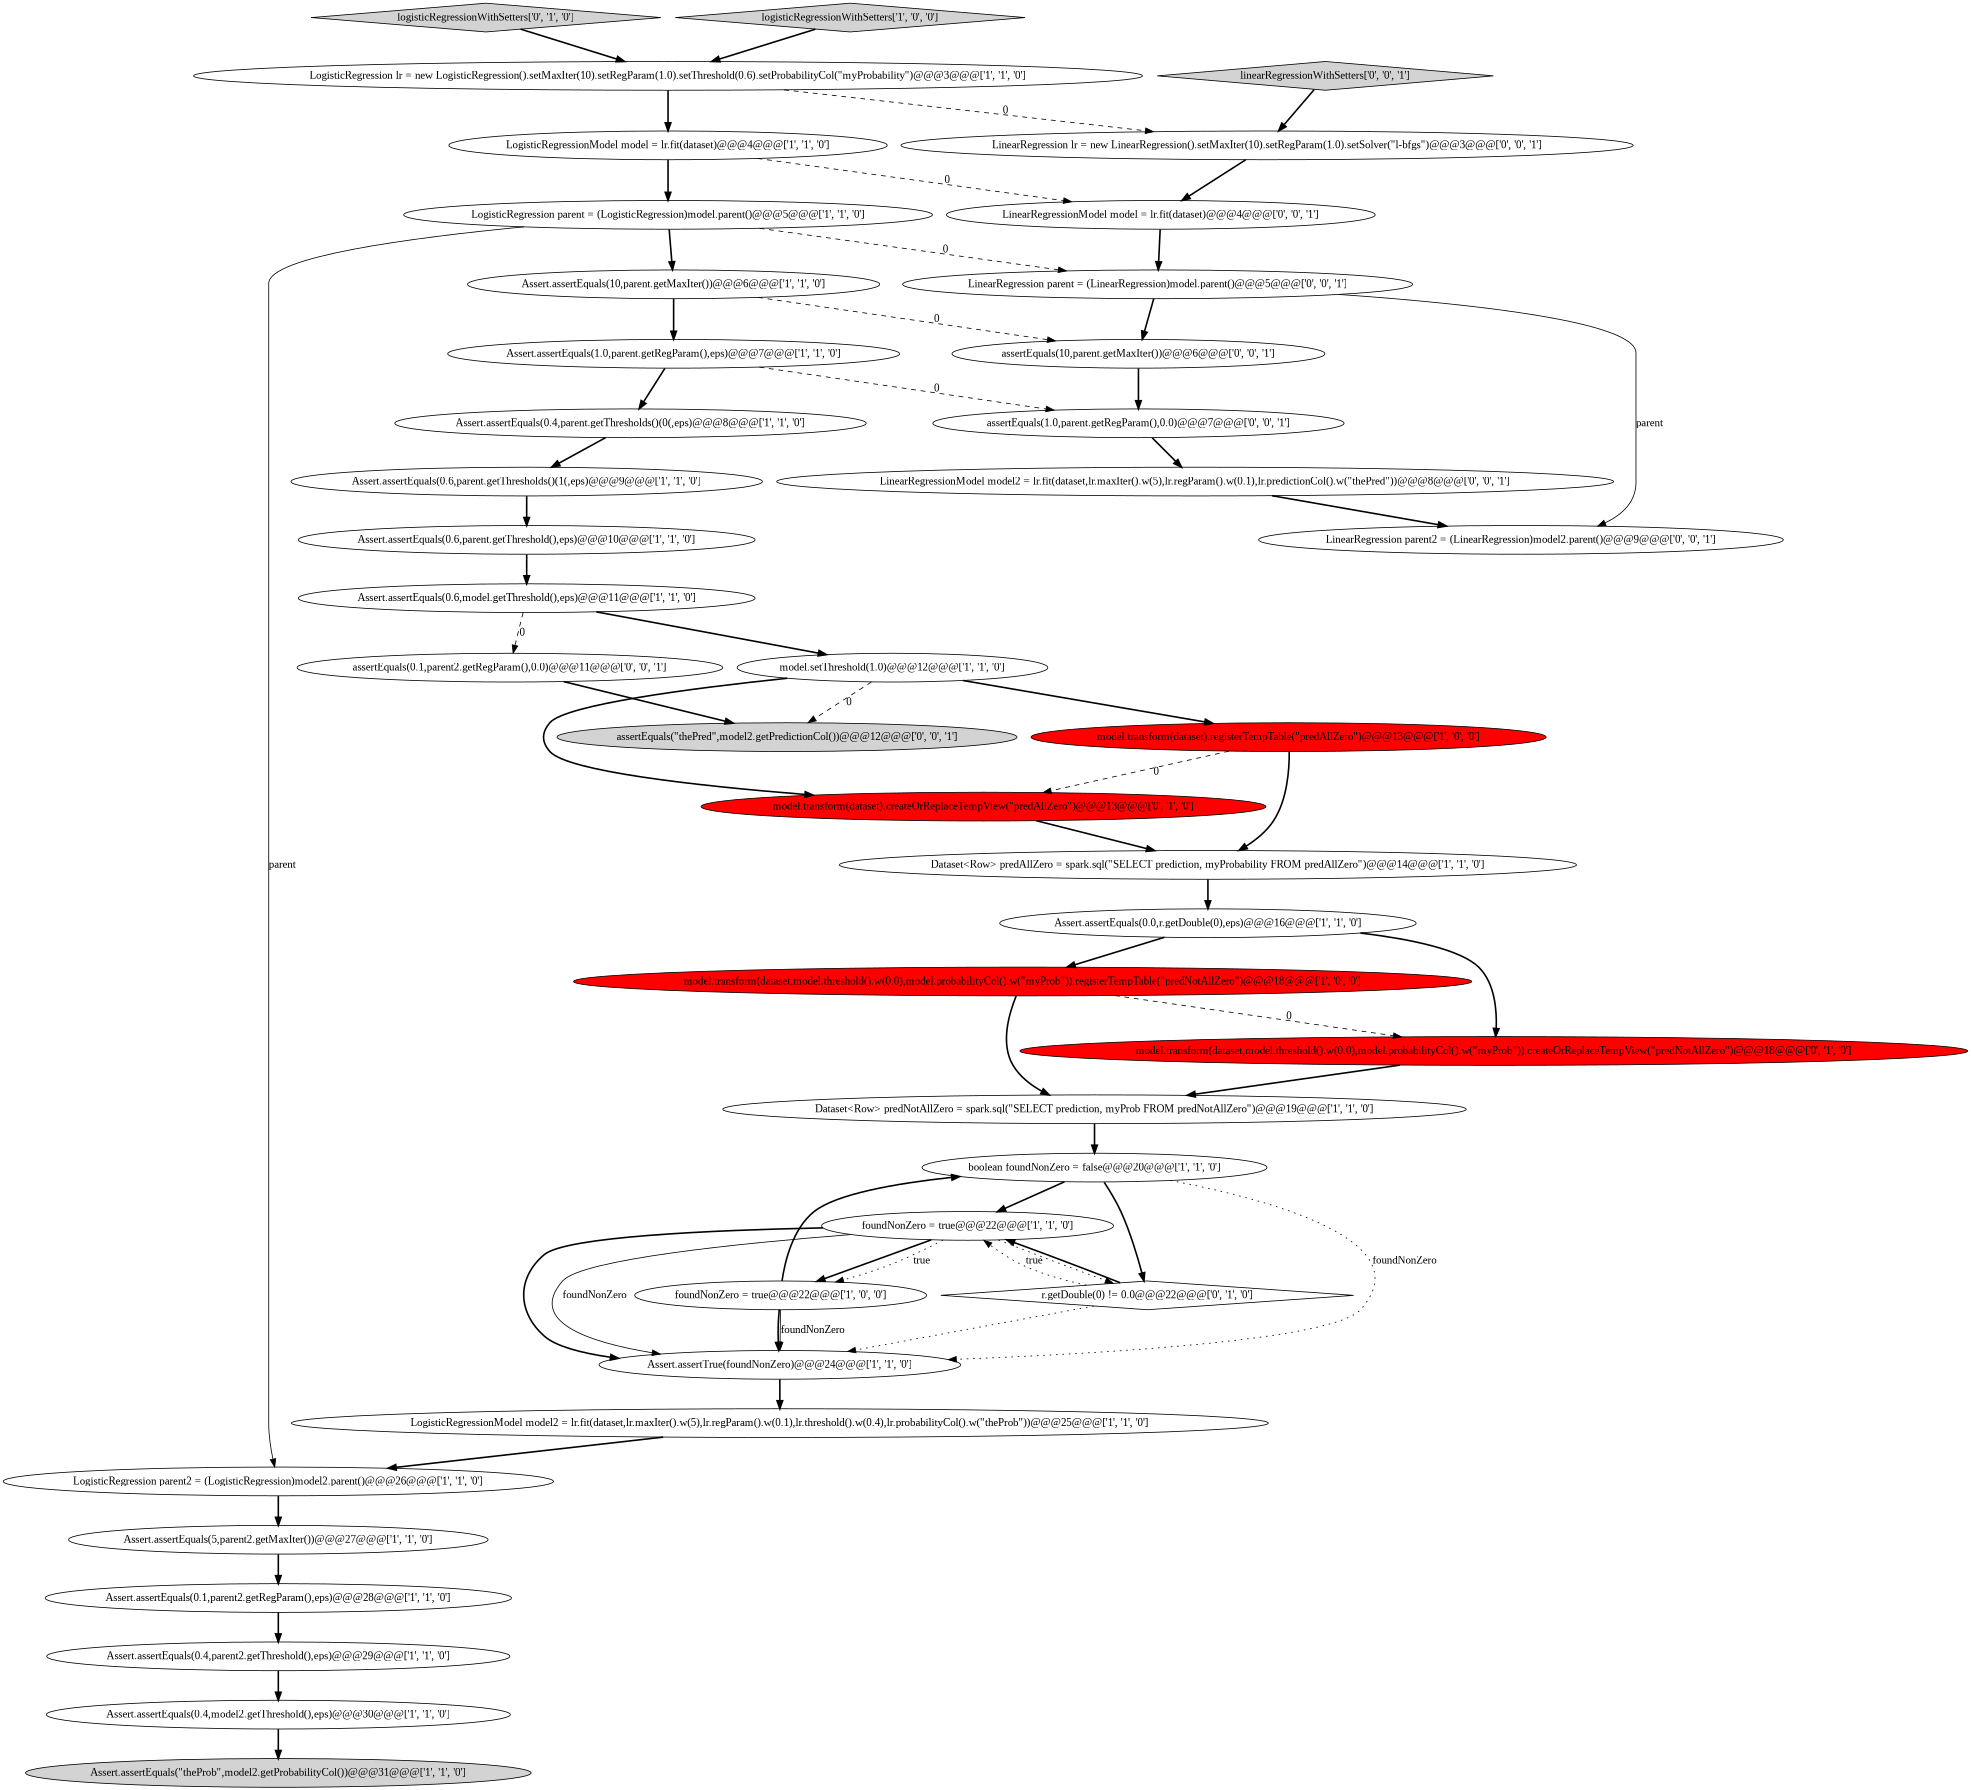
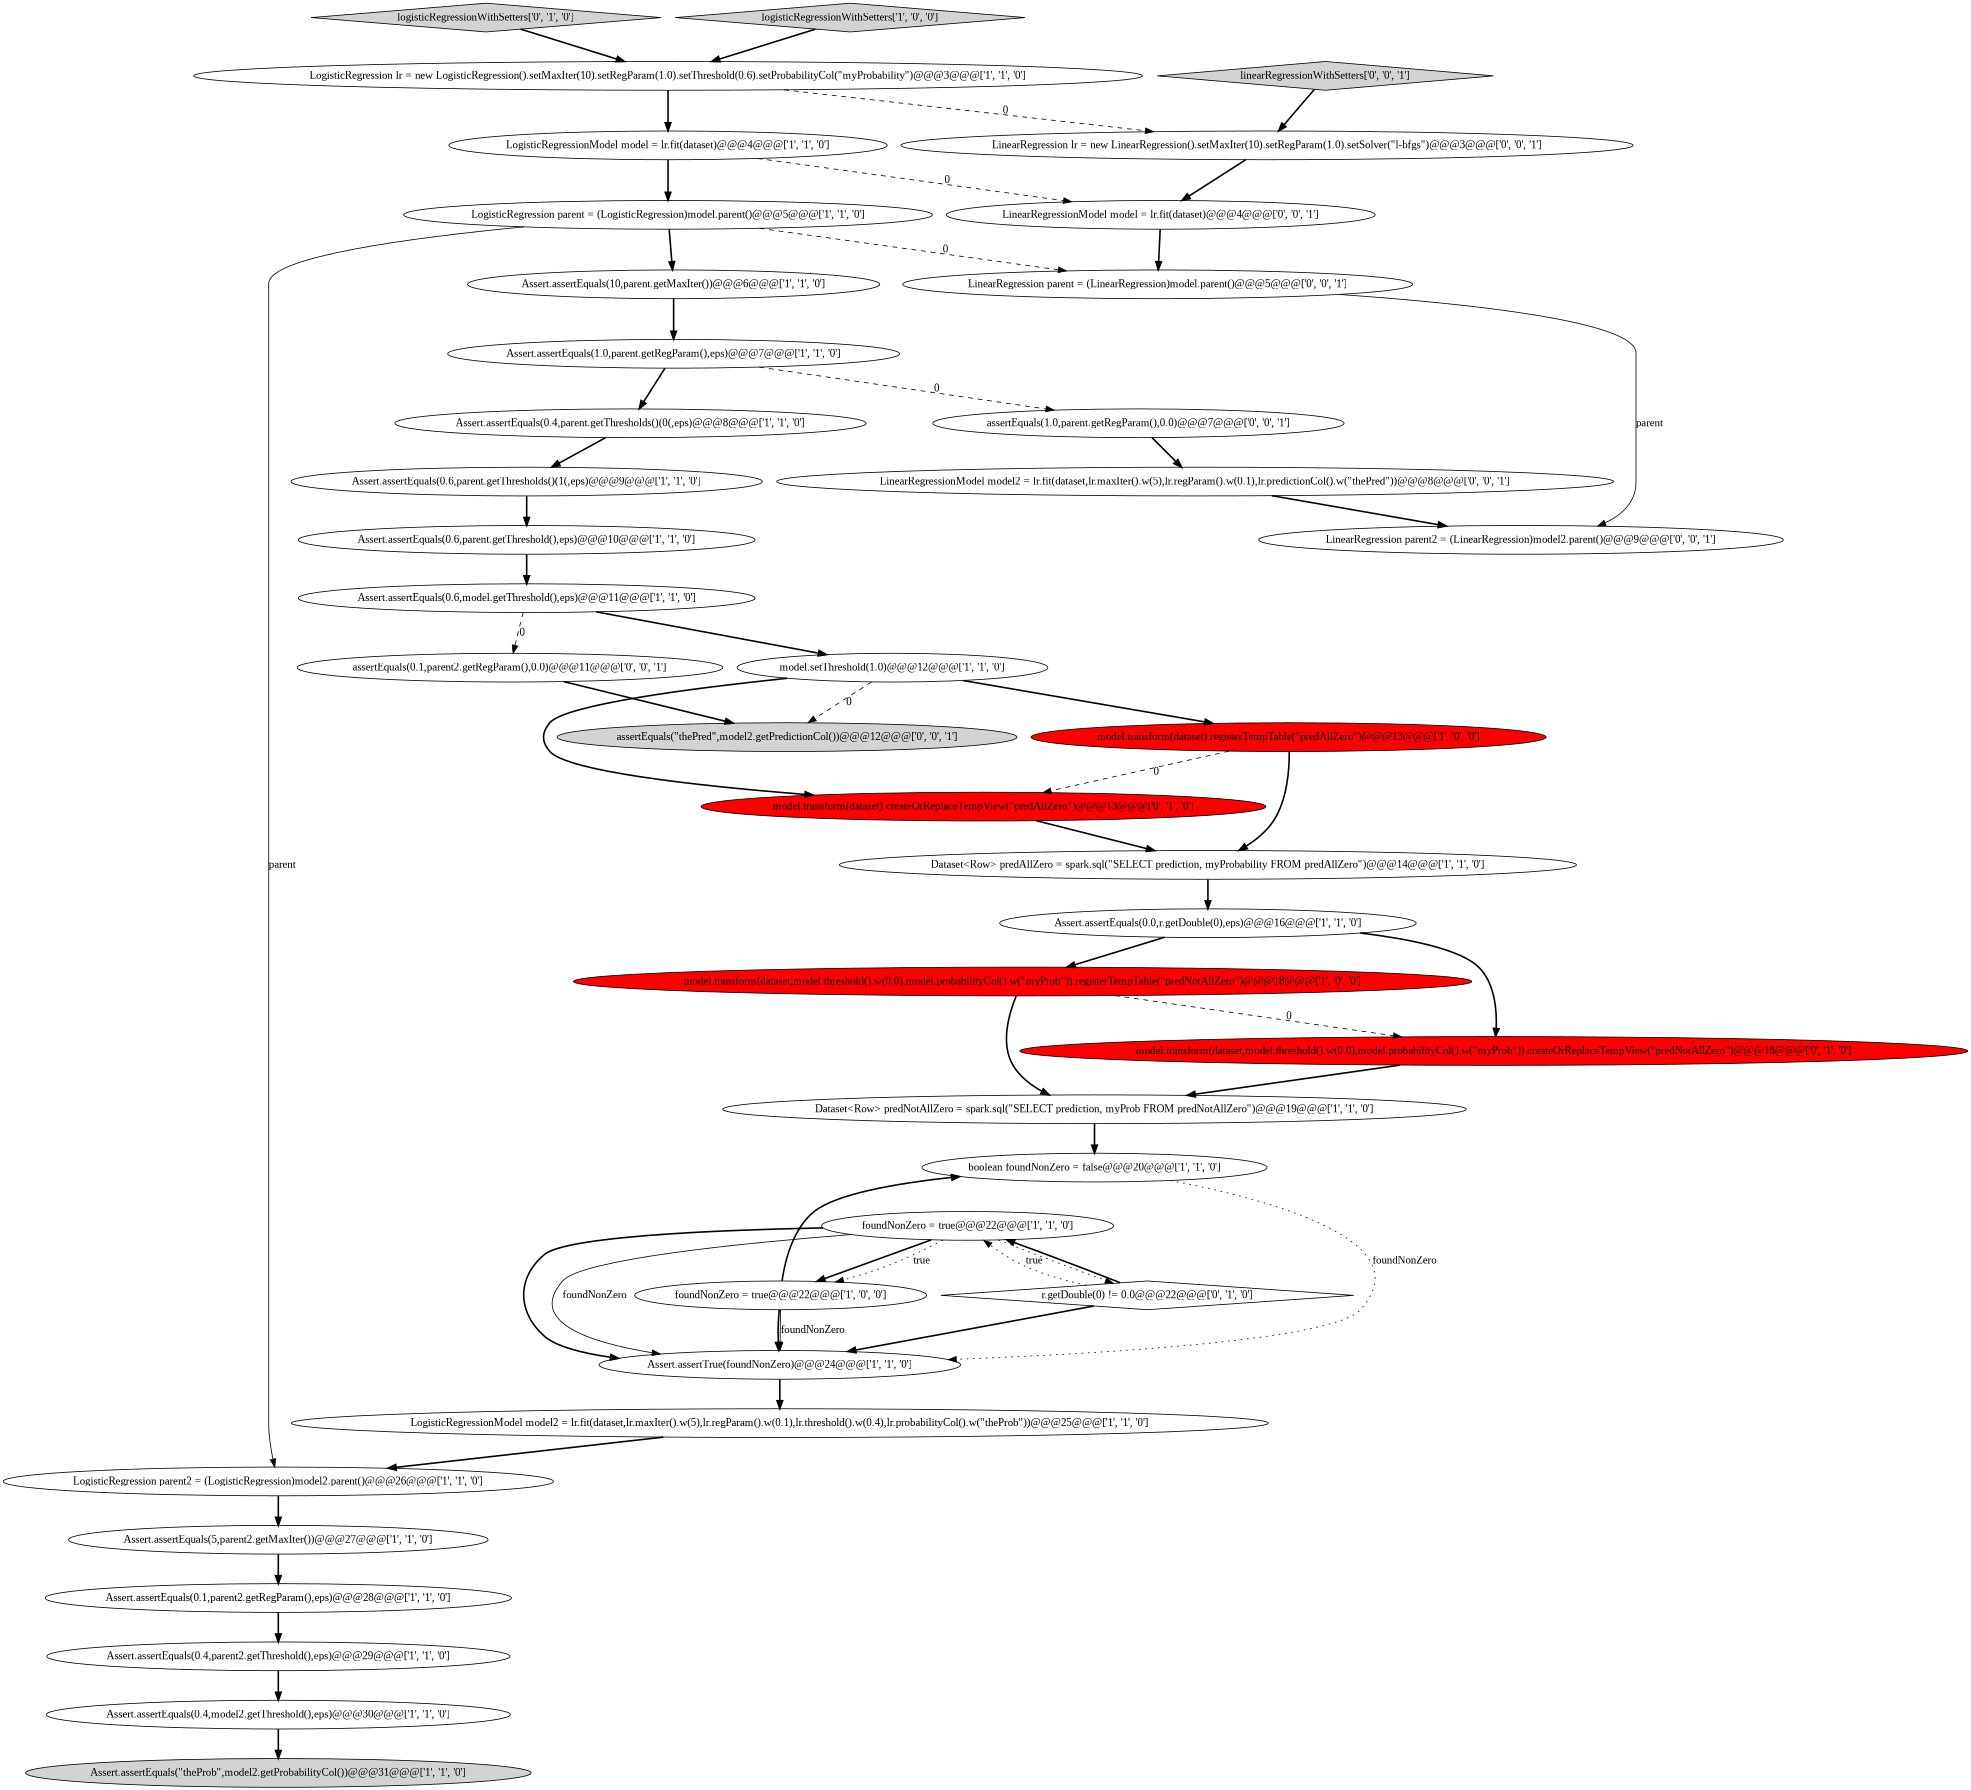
  digraph {
    fontname="Liberation Serif"
    node [fillcolor=white fontname="Liberation Serif" shape=ellipse style=filled]
    edge [fontname="Liberation Serif" style=bold]
    n1 [label="Dataset<Row> predNotAllZero = spark.sql(\"SELECT prediction, myProb FROM predNotAllZero\")@@@19@@@['1', '1', '0']"]
    n2 [label="boolean foundNonZero = false@@@20@@@['1', '1', '0']"]
    n3 [label="Assert.assertTrue(foundNonZero)@@@24@@@['1', '1', '0']"]
    n4 [label="foundNonZero = true@@@22@@@['1', '1', '0']"]
    n5 [label="r.getDouble(0) != 0.0@@@22@@@['0', '1', '0']" shape=diamond]
    n6 [label="LinearRegression lr = new LinearRegression().setMaxIter(10).setRegParam(1.0).setSolver(\"l-bfgs\")@@@3@@@['0', '0', '1']"]
    n7 [label="LinearRegressionModel model = lr.fit(dataset)@@@4@@@['0', '0', '1']"]
    n8 [label="LinearRegression parent = (LinearRegression)model.parent()@@@5@@@['0', '0', '1']"]
    n9 [label="Dataset<Row> predAllZero = spark.sql(\"SELECT prediction, myProbability FROM predAllZero\")@@@14@@@['1', '1', '0']"]
    n10 [label="Assert.assertEquals(0.0,r.getDouble(0),eps)@@@16@@@['1', '1', '0']"]
    n11 [fillcolor=red label="model.transform(dataset,model.threshold().w(0.0),model.probabilityCol().w(\"myProb\")).createOrReplaceTempView(\"predNotAllZero\")@@@18@@@['0', '1', '0']"]
    n12 [fillcolor=red label="model.transform(dataset,model.threshold().w(0.0),model.probabilityCol().w(\"myProb\")).registerTempTable(\"predNotAllZero\")@@@18@@@['1', '0', '0']"]
    n13 [label="foundNonZero = true@@@22@@@['1', '0', '0']"]
    n14 [label="LogisticRegressionModel model2 = lr.fit(dataset,lr.maxIter().w(5),lr.regParam().w(0.1),lr.threshold().w(0.4),lr.probabilityCol().w(\"theProb\"))@@@25@@@['1', '1', '0']"]
    n15 [label="assertEquals(1.0,parent.getRegParam(),0.0)@@@7@@@['0', '0', '1']"]
    n16 [label="LinearRegressionModel model2 = lr.fit(dataset,lr.maxIter().w(5),lr.regParam().w(0.1),lr.predictionCol().w(\"thePred\"))@@@8@@@['0', '0', '1']"]
    n17 [label="LinearRegression parent2 = (LinearRegression)model2.parent()@@@9@@@['0', '0', '1']"]
    n18 [label="Assert.assertEquals(0.4,parent2.getThreshold(),eps)@@@29@@@['1', '1', '0']"]
    n19 [label="Assert.assertEquals(0.4,model2.getThreshold(),eps)@@@30@@@['1', '1', '0']"]
    n20 [fillcolor=lightgray label="Assert.assertEquals(\"theProb\",model2.getProbabilityCol())@@@31@@@['1', '1', '0']"]
    n21 [fillcolor=red label="model.transform(dataset).createOrReplaceTempView(\"predAllZero\")@@@13@@@['0', '1', '0']"]
    n22 [fillcolor=lightgray label="logisticRegressionWithSetters['0', '1', '0']" shape=diamond]
    n23 [label="LogisticRegression lr = new LogisticRegression().setMaxIter(10).setRegParam(1.0).setThreshold(0.6).setProbabilityCol(\"myProbability\")@@@3@@@['1', '1', '0']"]
    n24 [label="LogisticRegressionModel model = lr.fit(dataset)@@@4@@@['1', '1', '0']"]
    n25 [label="model.setThreshold(1.0)@@@12@@@['1', '1', '0']"]
    n26 [fillcolor=red label="model.transform(dataset).registerTempTable(\"predAllZero\")@@@13@@@['1', '0', '0']"]
    n27 [fillcolor=lightgray label="assertEquals(\"thePred\",model2.getPredictionCol())@@@12@@@['0', '0', '1']"]
    n28 [label="LogisticRegression parent2 = (LogisticRegression)model2.parent()@@@26@@@['1', '1', '0']"]
    n29 [label="Assert.assertEquals(0.6,parent.getThresholds()(1(,eps)@@@9@@@['1', '1', '0']"]
    n30 [label="Assert.assertEquals(0.6,parent.getThreshold(),eps)@@@10@@@['1', '1', '0']"]
    n31 [label="Assert.assertEquals(0.6,model.getThreshold(),eps)@@@11@@@['1', '1', '0']"]
    n32 [fillcolor=lightgray label="linearRegressionWithSetters['0', '0', '1']" shape=diamond]
    n33 [label="Assert.assertEquals(0.1,parent2.getRegParam(),eps)@@@28@@@['1', '1', '0']"]
-   n34 [label="assertEquals(10,parent.getMaxIter())@@@6@@@['0', '0', '1']"]
    n35 [label="assertEquals(0.1,parent2.getRegParam(),0.0)@@@11@@@['0', '0', '1']"]
    n36 [label="LogisticRegression parent = (LogisticRegression)model.parent()@@@5@@@['1', '1', '0']"]
    n37 [label="Assert.assertEquals(10,parent.getMaxIter())@@@6@@@['1', '1', '0']"]
    n38 [label="Assert.assertEquals(1.0,parent.getRegParam(),eps)@@@7@@@['1', '1', '0']"]
    n39 [label="Assert.assertEquals(5,parent2.getMaxIter())@@@27@@@['1', '1', '0']"]
    n40 [label="Assert.assertEquals(0.4,parent.getThresholds()(0(,eps)@@@8@@@['1', '1', '0']"]
    n41 [fillcolor=lightgray label="logisticRegressionWithSetters['1', '0', '0']" shape=diamond]
    n1 -> n2
    n2 -> n3 [label=foundNonZero style=dotted]
-   n2 -> n4
-   n2 -> n5
    n3 -> n14
    n4 -> n3
    n4 -> n3 [label=foundNonZero style=solid]
    n4 -> n5 [style=dotted]
    n4 -> n13
    n4 -> n13 [label=true style=dotted]
-   n5 -> n3 [style=dotted]
+   n5 -> n3
    n5 -> n4
    n5 -> n4 [label=true style=dotted]
    n6 -> n7
    n7 -> n8
    n8 -> n17 [label=parent style=solid]
-   n8 -> n34
    n9 -> n10
    n10 -> n11
    n10 -> n12
    n11 -> n1
    n12 -> n1
    n12 -> n11 [label=0 style=dashed]
    n13 -> n2
    n13 -> n3 [label=foundNonZero style=solid]
    n13 -> n3
    n14 -> n28
    n15 -> n16
    n16 -> n17
    n18 -> n19
    n19 -> n20
    n21 -> n9
    n22 -> n23
    n23 -> n6 [label=0 style=dashed]
    n23 -> n24
    n24 -> n7 [label=0 style=dashed]
    n24 -> n36
    n25 -> n21
    n25 -> n26
    n25 -> n27 [label=0 style=dashed]
    n26 -> n9
    n26 -> n21 [label=0 style=dashed]
    n28 -> n39
    n29 -> n30
    n30 -> n31
    n31 -> n25
    n31 -> n35 [label=0 style=dashed]
    n32 -> n6
    n33 -> n18
-   n34 -> n15
    n35 -> n27
    n36 -> n8 [label=0 style=dashed]
    n36 -> n28 [label=parent style=solid]
    n36 -> n37
-   n37 -> n34 [label=0 style=dashed]
    n37 -> n38
    n38 -> n15 [label=0 style=dashed]
    n38 -> n40
    n39 -> n33
    n40 -> n29
    n41 -> n23
  }
